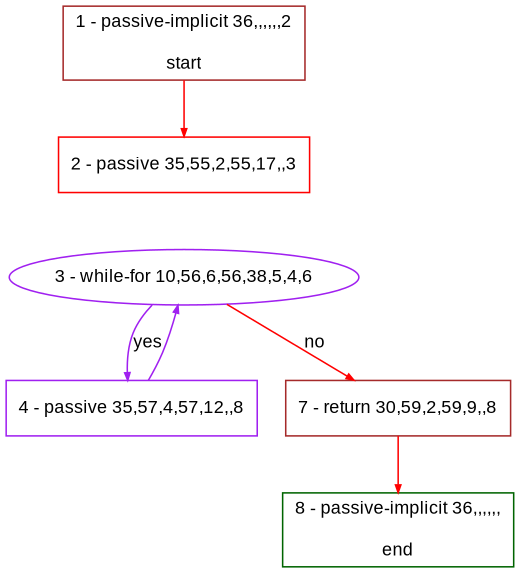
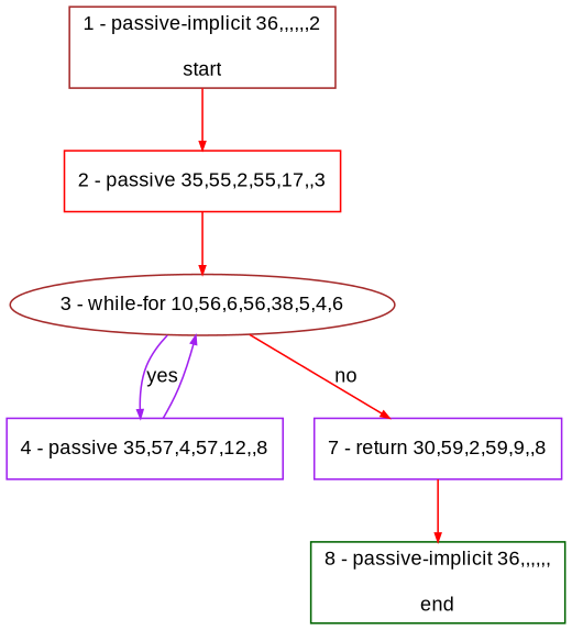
  digraph {
    bgcolor=white
    compound=true
    fillcolor="#FFFFCC"
    fontname=Arial
    fontsize=12
    pack=true
    packmode=clust
    style="rounded,filled"
    node [color=purple compound=true fillcolor="#ffffff" fixedsize=false fontname=Arial fontsize=12 node_initialized=no shape=box style=filled]
    edge [arrowhead=normal arrowsize=0.5 arrowtail=none color=red compound=true dir=forward fontcolor=black fontname=Arial fontsize=12]
    n1 [color=red label="2 - passive 35,55,2,55,17,,3"]
-   n2 [label="3 - while-for 10,56,6,56,38,5,4,6" shape=oval]
+   n2 [color=brown label="3 - while-for 10,56,6,56,38,5,4,6" shape=oval]
    n3 [label="4 - passive 35,57,4,57,12,,8"]
-   n4 [color=brown label="7 - return 30,59,2,59,9,,8"]
+   n4 [label="7 - return 30,59,2,59,9,,8"]
    n5 [color=brown label="1 - passive-implicit 36,,,,,,2\n\nstart"]
    n6 [color=darkgreen label="8 - passive-implicit 36,,,,,,\n\nend"]
+   n1 -> n2
    n2 -> n3 [color=purple label=yes]
    n2 -> n4 [label=no]
    n3 -> n2 [color=purple]
    n4 -> n6
    n5 -> n1
  }
